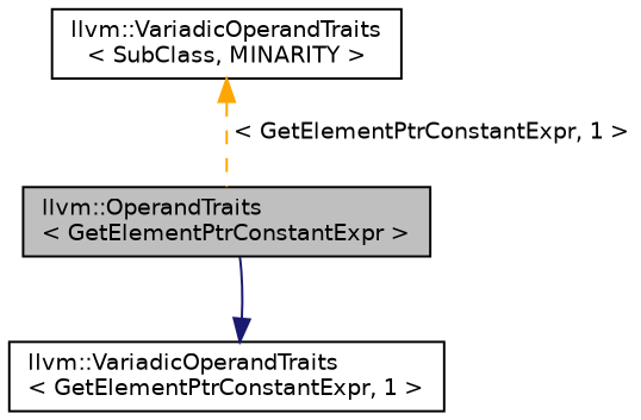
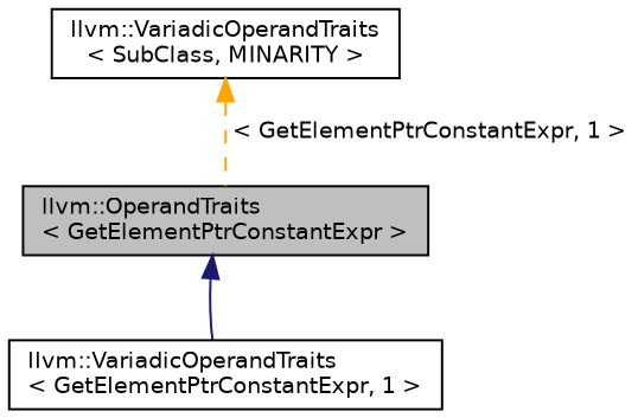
  digraph {
    node [color=black fontname=Helvetica fontsize=10 shape=box]
    edge [dir=back fontname=Helvetica fontsize=10 labelfontname=Helvetica labelfontsize=10]
    n1 [fillcolor=grey75 fontcolor=black height=0.2 label="llvm::OperandTraits\l\< GetElementPtrConstantExpr \>" style=filled width=0.4]
    n2 [height=0.2 label="llvm::VariadicOperandTraits\l\< GetElementPtrConstantExpr, 1 \>" width=0.4]
    n3 [height=0.2 label="llvm::VariadicOperandTraits\l\< SubClass, MINARITY \>" width=0.4]
-   n2 -> n1 [color=midnightblue style=solid]
+   n1 -> n2 [color=midnightblue style=solid]
    n3 -> n1 [color=orange label=" \< GetElementPtrConstantExpr, 1 \>" style=dashed]
  }
